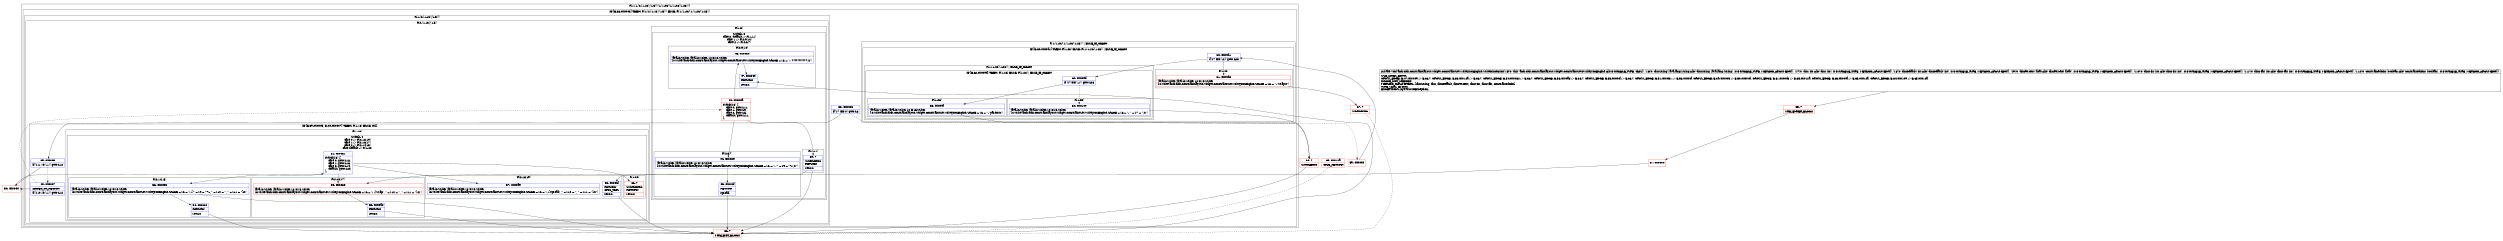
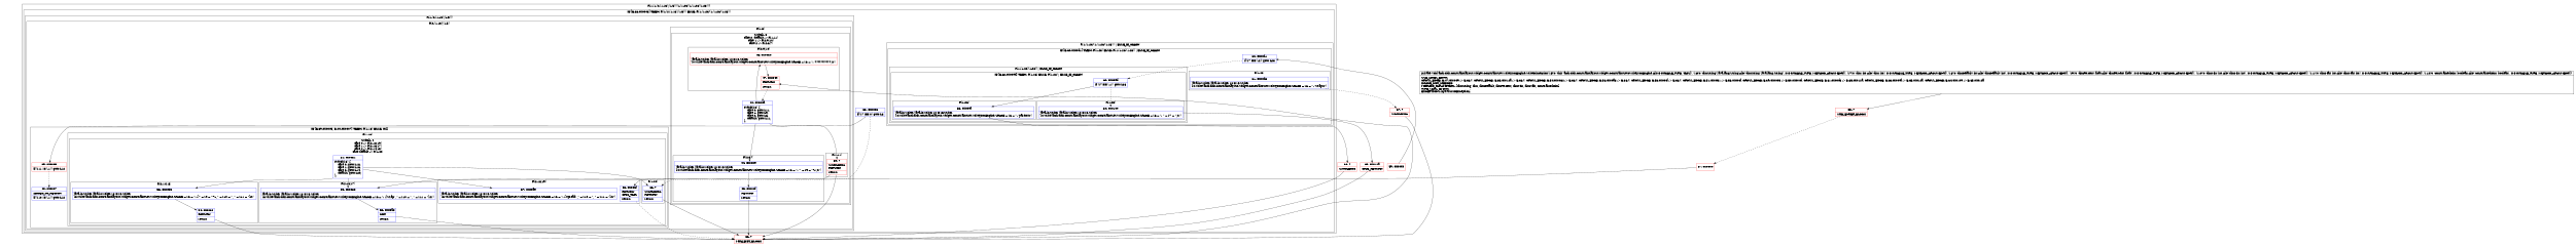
  digraph {
    node [color=blue shape=record]
    n1 [label="{57\:\ 0x00a9|java.io.Writer java.io.Writer r3 = r5.writer\lr3.write(androidx.constraintlayout.widget.ConstraintSet.WriteJsonEngine.SPACE + r6 + \": \{'spread' ,\" + r10 + \", \" + r11 + \"\}n\")\l}"]
    n2 [label="{58\:\ 0x00cf|RETURN\lORIG_THIS\l|return\l}"]
-   n3 [color=red label="{55\:\ 0x0083|java.io.Writer java.io.Writer r3 = r5.writer\lr3.write(androidx.constraintlayout.widget.ConstraintSet.WriteJsonEngine.SPACE + r6 + \": \{'wrap' ,\" + r10 + \", \" + r11 + \"\}n\")\l}"]
-   n4 [label="{56\:\ 0x00a8|RETURN\l|return\l}"]
+   n3 [label="{55\:\ 0x0083|java.io.Writer java.io.Writer r3 = r5.writer\lr3.write(androidx.constraintlayout.widget.ConstraintSet.WriteJsonEngine.SPACE + r6 + \": \{'wrap' ,\" + r10 + \", \" + r11 + \"\}n\")\l}"]
+   n4 [label="{56\:\ 0x00a8|NOT\l|return\l}"]
    n5 [label="{53\:\ 0x0055|java.io.Writer java.io.Writer r3 = r5.writer\lr3.write(androidx.constraintlayout.widget.ConstraintSet.WriteJsonEngine.SPACE + r6 + \": \{'\" + r9 + \"'% ,\" + r10 + \", \" + r11 + \"\}n\")\l}"]
    n6 [label="{54\:\ 0x0082|RETURN\l|return\l}"]
-   n7 [color=red label="{66\:\ ?|SYNTHETIC\lRETURN\l|return\l}"]
+   n7 [label="{66\:\ ?|SYNTHETIC\lRETURN\l|return\l}"]
    n8 [label="{51\:\ 0x0051|switch(r8) \{\l    case 0: goto L18;\l    case 1: goto L16;\l    case 2: goto L14;\l    default: goto L20;\l\}\l}"]
-   n9 [label="{39\:\ 0x0005|if (r11 != (\-1)) goto L12\l}"]
+   n9 [color=red label="{39\:\ 0x0005|if (r11 != (\-1)) goto L12\l}"]
    n10 [label="{40\:\ 0x0007|ADDED_TO_REGION\l|if (r10 != (\-1)) goto L12\l}"]
-   n11 [label="{69\:\ ?|SYNTHETIC\lRETURN\l|return\l}"]
-   n12 [label="{46\:\ 0x0030|java.io.Writer java.io.Writer r0 = r5.writer\lr0.write(androidx.constraintlayout.widget.ConstraintSet.WriteJsonEngine.SPACE + r6 + \": '???????????',n\")\l}"]
-   n13 [label="{47\:\ 0x0049|RETURN\l|return\l}"]
+   n11 [color=red label="{69\:\ ?|SYNTHETIC\lRETURN\l|return\l}"]
+   n12 [color=red label="{46\:\ 0x0030|java.io.Writer java.io.Writer r0 = r5.writer\lr0.write(androidx.constraintlayout.widget.ConstraintSet.WriteJsonEngine.SPACE + r6 + \": '???????????',n\")\l}"]
+   n13 [color=red label="{47\:\ 0x0049|RETURN\l|return\l}"]
    n14 [label="{44\:\ 0x000e|java.io.Writer java.io.Writer r0 = r5.writer\lr0.write(androidx.constraintlayout.widget.ConstraintSet.WriteJsonEngine.SPACE + r6 + \": '\" + r9 + \"%',n\")\l}"]
-   n15 [label="{45\:\ 0x002f|RETURN\l|spread\l}"]
-   n16 [color=red label="{42\:\ 0x000a|switch(r8) \{\l    case 0: goto L11;\l    case 1: goto L9;\l    case 2: goto L6;\l    default: goto L11;\l\}\l}"]
-   n17 [color=red label="{61\:\ 0x00d3|java.io.Writer java.io.Writer r0 = r5.writer\lr0.write(androidx.constraintlayout.widget.ConstraintSet.WriteJsonEngine.SPACE + r6 + \": 'wrap'n\")\l}"]
+   n15 [label="{45\:\ 0x002f|RETURN\l|return\l}"]
+   n16 [label="{42\:\ 0x000a|switch(r8) \{\l    case 0: goto L11;\l    case 1: goto L9;\l    case 2: goto L6;\l    default: goto L11;\l\}\l}"]
+   n17 [label="{61\:\ 0x00d3|java.io.Writer java.io.Writer r0 = r5.writer\lr0.write(androidx.constraintlayout.widget.ConstraintSet.WriteJsonEngine.SPACE + r6 + \": 'wrap'n\")\l}"]
    n18 [label="{63\:\ 0x00ef|java.io.Writer java.io.Writer r0 = r5.writer\lr0.write(androidx.constraintlayout.widget.ConstraintSet.WriteJsonEngine.SPACE + r6 + \": 'parent'n\")\l}"]
    n19 [label="{64\:\ 0x0109|java.io.Writer java.io.Writer r0 = r5.writer\lr0.write(androidx.constraintlayout.widget.ConstraintSet.WriteJsonEngine.SPACE + r6 + \": \" + r7 + \",n\")\l}"]
    n20 [label="{62\:\ 0x00ed|if (r7 == (\-1)) goto L26\l}"]
    n21 [label="{60\:\ 0x00d1|if (r7 == (\-2)) goto L23\l}"]
    n22 [label="{38\:\ 0x0003|if (r7 == 0) goto L3\l}"]
    n23 [color=red label="{36\:\ ?|MTH_EXIT_BLOCK\l}"]
-   n24 [color=red label="{50\:\ 0x004d}"]
    n25 [color=red label="{67\:\ ?|SYNTHETIC\l}"]
    n26 [color=red label="{68\:\ ?|SYNTHETIC\l}"]
    n27 [color=red label="{65\:\ 0x012a|ORIG_RETURN\l}"]
    n28 [color=red label="{59\:\ 0x00d0}"]
    n29 [color=red label="{35\:\ ?|MTH_ENTER_BLOCK\l}"]
    n30 [color=red label="{37\:\ 0x0000}"]
    n31 [label="{private void androidx.constraintlayout.widget.ConstraintSet.WriteJsonEngine.writeDimension((r5v0 'this' androidx.constraintlayout.widget.ConstraintSet$WriteJsonEngine A[IMMUTABLE_TYPE, THIS]), (r6v0 'dimString' java.lang.String A[D('dimString' java.lang.String), IMMUTABLE_TYPE, METHOD_ARGUMENT]), (r7v0 'dim' int A[D('dim' int), IMMUTABLE_TYPE, METHOD_ARGUMENT]), (r8v0 'dimDefault' int A[D('dimDefault' int), IMMUTABLE_TYPE, METHOD_ARGUMENT]), (r9v0 'dimPercent' float A[D('dimPercent' float), IMMUTABLE_TYPE, METHOD_ARGUMENT]), (r10v0 'dimMin' int A[D('dimMin' int), IMMUTABLE_TYPE, METHOD_ARGUMENT]), (r11v0 'dimMax' int A[D('dimMax' int), IMMUTABLE_TYPE, METHOD_ARGUMENT]), (r12v0 'constrainedDim' boolean A[D('constrainedDim' boolean), IMMUTABLE_TYPE, METHOD_ARGUMENT]))  | USE_LINES_HINTS\lCROSS_EDGE: B:47:0x0049 \-\> B:36:?, CROSS_EDGE: B:65:0x012a \-\> B:36:?, CROSS_EDGE: B:54:0x0082 \-\> B:36:?, CROSS_EDGE: B:56:0x00a8 \-\> B:36:?, CROSS_EDGE: B:58:0x00cf \-\> B:36:?, CROSS_EDGE: B:51:0x0051 \-\> B:58:0x00cf, CROSS_EDGE: B:39:0x0005 \-\> B:50:0x004d, CROSS_EDGE: B:61:0x00d3 \-\> B:65:0x012a, CROSS_EDGE: B:63:0x00ef \-\> B:65:0x012a, CROSS_EDGE: B:64:0x0109 \-\> B:65:0x012a\lINLINE_NOT_NEEDED\lMETHOD_PARAMETERS: [dimString, dim, dimDefault, dimPercent, dimMin, dimMax, constrainedDim]\lTYPE_VARS: EMPTY\lEXCEPTIONS:[Ljava\/io\/IOException;]\l}" color=""]
    subgraph cluster_1 {
      label="R(1:(1:(2:(1:13)|(1:5)))(1:(1:23)(1:(1:26)(1:28))))"
      subgraph cluster_2 {
        label="IF [B:38:0x0003] THEN: R(1:(2:(1:13)|(1:5))) ELSE: R(1:(1:23)(1:(1:26)(1:28)))"
        n22
        subgraph cluster_3 {
          label="R(1:(2:(1:13)|(1:5)))"
          subgraph cluster_4 {
            label="R(2:(1:13)|(1:5))"
            subgraph cluster_5 {
              label="IF [B:39:0x0005, B:40:0x0007] THEN: R(1:13) ELSE: null"
              n9
              n10
              subgraph cluster_6 {
                label="R(1:13)"
                subgraph cluster_7 {
                  label="Switch: 4\n case 0 -> R(2:18|19)\n case 1 -> R(2:16|17)\n case 2 -> R(2:14|15)\n case default -> R(1:20)"
                  n8
                  subgraph cluster_8 {
                    label="R(2:18|19)"
                    n1
                    n2
                  }
                  subgraph cluster_9 {
                    label="R(2:16|17)"
                    n3
                    n4
                  }
                  subgraph cluster_10 {
                    label="R(2:14|15)"
                    n5
                    n6
                  }
                  subgraph cluster_11 {
                    label="R(1:20)"
                    n7
                  }
                }
              }
            }
            subgraph cluster_12 {
              label="R(1:5)"
              subgraph cluster_13 {
                label="Switch: 3\n case 0, default -> R(1:11)\n case 1 -> R(2:9|10)\n case 2 -> R(2:6|7)"
                n16
                subgraph cluster_14 {
                  label="R(1:11)"
                  n11
                }
                subgraph cluster_15 {
                  label="R(2:9|10)"
                  n12
                  n13
                }
                subgraph cluster_16 {
                  label="R(2:6|7)"
                  n14
                  n15
                }
              }
            }
          }
        }
        subgraph cluster_17 {
          label="R(1:(1:23)(1:(1:26)(1:28))) | ELSE_IF_CHAIN\l"
          subgraph cluster_18 {
            label="IF [B:60:0x00d1] THEN: R(1:23) ELSE: R(1:(1:26)(1:28)) | ELSE_IF_CHAIN\l"
            n21
            subgraph cluster_19 {
              label="R(1:23)"
              n17
            }
            subgraph cluster_20 {
              label="R(1:(1:26)(1:28)) | ELSE_IF_CHAIN\l"
              subgraph cluster_21 {
                label="IF [B:62:0x00ed] THEN: R(1:26) ELSE: R(1:28) | ELSE_IF_CHAIN\l"
                n20
                subgraph cluster_22 {
                  label="R(1:26)"
                  n18
                }
                subgraph cluster_23 {
                  label="R(1:28)"
                  n19
                }
              }
            }
          }
        }
      }
    }
-   n2 -> n23
+   n2 -> n23 [style=dashed]
    n3 -> n4
    n4 -> n23
    n5 -> n6
    n6 -> n23
-   n5 -> n23
+   n7 -> n23
    n8 -> n1
    n8 -> n3
    n8 -> n5
    n8 -> n7
    n9 -> n10 [style=dashed]
-   n9 -> n24
-   n10 -> n16 [style=dashed]
-   n10 -> n24
+   n13 -> n16 [style=dashed]
    n11 -> n2
    n11 -> n23
    n12 -> n13
    n14 -> n15
    n15 -> n23
    n16 -> n11
    n16 -> n12
    n16 -> n14
-   n17 -> n25
+   n17 -> n25 [style=dashed]
    n18 -> n26
-   n19 -> n26
+   n19 -> n27
    n20 -> n18
    n20 -> n19 [style=dashed]
-   n21 -> n17
-   n21 -> n20 [style=solid]
+   n21 -> n20 [style=dashed]
    n22 -> n9
-   n22 -> n28 [style=dashed]
+   n22 -> n7 [style=dashed]
    n23 -> n13
-   n24 -> n8
-   n25 -> n23 [style=dashed]
+   n25 -> n23
    n26 -> n23
-   n27 -> n23 [style=dashed]
+   n27 -> n23
    n28 -> n21
-   n29 -> n30
+   n29 -> n30 [style=dashed]
    n30 -> n3
    n31 -> n29
  }
